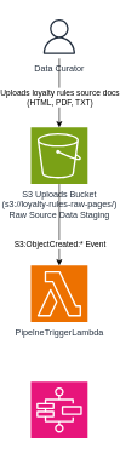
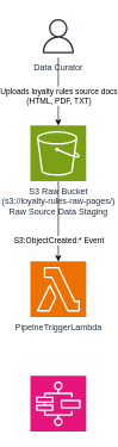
  <mxCell id="0" />
  <mxCell id="1" parent="0" />
  <mxCell id="2" value="Data Curator" style="sketch=0;outlineConnect=0;fontColor=#232F3E;gradientColor=none;strokeColor=#232F3E;fillColor=#ffffff;dashed=0;verticalLabelPosition=bottom;verticalAlign=top;align=center;html=1;fontSize=12;fontStyle=0;aspect=fixed;shape=mxgraph.aws4.resourceIcon;resIcon=mxgraph.aws4.user;" vertex="1" parent="1"><mxGeometry x="29" y="20" width="60" height="60" as="geometry" /></mxCell>
- <mxCell id="3" value="S3 Uploads Bucket&lt;div&gt;(s3://loyalty-rules-raw-pages/)&lt;/div&gt;&lt;div&gt;Raw Source Data Staging&lt;/div&gt;" style="sketch=0;points=[[0,0,0],[0.25,0,0],[0.5,0,0],[0.75,0,0],[1,0,0],[0,1,0],[0.25,1,0],[0.5,1,0],[0.75,1,0],[1,1,0],[0,0.25,0],[0,0.5,0],[0,0.75,0],[1,0.25,0],[1,0.5,0],[1,0.75,0]];outlineConnect=0;fontColor=#232F3E;fillColor=#7AA116;strokeColor=#ffffff;dashed=0;verticalLabelPosition=bottom;verticalAlign=top;align=center;html=1;fontSize=12;fontStyle=0;aspect=fixed;shape=mxgraph.aws4.resourceIcon;resIcon=mxgraph.aws4.s3;" vertex="1" parent="1"><mxGeometry x="20" y="175" width="78" height="78" as="geometry" /></mxCell>
+ <mxCell id="3" value="S3 Raw Bucket&lt;div&gt;(s3://loyalty-rules-raw-pages/)&lt;/div&gt;&lt;div&gt;Raw Source Data Staging&lt;/div&gt;" style="sketch=0;points=[[0,0,0],[0.25,0,0],[0.5,0,0],[0.75,0,0],[1,0,0],[0,1,0],[0.25,1,0],[0.5,1,0],[0.75,1,0],[1,1,0],[0,0.25,0],[0,0.5,0],[0,0.75,0],[1,0.25,0],[1,0.5,0],[1,0.75,0]];outlineConnect=0;fontColor=#232F3E;fillColor=#7AA116;strokeColor=#ffffff;dashed=0;verticalLabelPosition=bottom;verticalAlign=top;align=center;html=1;fontSize=12;fontStyle=0;aspect=fixed;shape=mxgraph.aws4.resourceIcon;resIcon=mxgraph.aws4.s3;" vertex="1" parent="1"><mxGeometry x="20" y="175" width="78" height="78" as="geometry" /></mxCell>
  <mxCell id="4" value="" style="endArrow=classic;html=1;rounded=0;entryX=0.5;entryY=0;entryDx=0;entryDy=0;entryPerimeter=0;" edge="1" parent="1" source="2" target="3"><mxGeometry width="50" height="50" relative="1" as="geometry"><mxPoint x="39" y="335" as="sourcePoint" /><mxPoint x="89" y="285" as="targetPoint" /></mxGeometry></mxCell>
  <mxCell id="5" value="Uploads loyalty rules source docs&lt;br&gt;(HTML, PDF, TXT)" style="edgeLabel;html=1;align=center;verticalAlign=middle;resizable=0;points=[];" vertex="1" connectable="0" parent="4"><mxGeometry x="-0.075" relative="1" as="geometry"><mxPoint y="9" as="offset" /></mxGeometry></mxCell>
  <mxCell id="6" value="PipelneTriggerLambda" style="sketch=0;points=[[0,0,0],[0.25,0,0],[0.5,0,0],[0.75,0,0],[1,0,0],[0,1,0],[0.25,1,0],[0.5,1,0],[0.75,1,0],[1,1,0],[0,0.25,0],[0,0.5,0],[0,0.75,0],[1,0.25,0],[1,0.5,0],[1,0.75,0]];outlineConnect=0;fontColor=#232F3E;fillColor=#ED7100;strokeColor=#ffffff;dashed=0;verticalLabelPosition=bottom;verticalAlign=top;align=center;html=1;fontSize=12;fontStyle=0;aspect=fixed;shape=mxgraph.aws4.resourceIcon;resIcon=mxgraph.aws4.lambda;" vertex="1" parent="1"><mxGeometry x="20" y="365" width="78" height="78" as="geometry" /></mxCell>
  <mxCell id="7" value="" style="endArrow=classic;html=1;rounded=0;exitX=0.5;exitY=1;exitDx=0;exitDy=0;exitPerimeter=0;entryX=0.5;entryY=0;entryDx=0;entryDy=0;entryPerimeter=0;" edge="1" parent="1" source="3" target="6"><mxGeometry width="50" height="50" relative="1" as="geometry"><mxPoint x="-151" y="475" as="sourcePoint" /><mxPoint x="59" y="345" as="targetPoint" /></mxGeometry></mxCell>
  <mxCell id="8" value="S3:ObjectCreated:* Event" style="edgeLabel;html=1;align=center;verticalAlign=middle;resizable=0;points=[];" vertex="1" connectable="0" parent="7"><mxGeometry x="0.176" y="-2" relative="1" as="geometry"><mxPoint x="2" y="16" as="offset" /></mxGeometry></mxCell>
  <mxCell id="9" value="" style="sketch=0;points=[[0,0,0],[0.25,0,0],[0.5,0,0],[0.75,0,0],[1,0,0],[0,1,0],[0.25,1,0],[0.5,1,0],[0.75,1,0],[1,1,0],[0,0.25,0],[0,0.5,0],[0,0.75,0],[1,0.25,0],[1,0.5,0],[1,0.75,0]];outlineConnect=0;fontColor=#232F3E;fillColor=#E7157B;strokeColor=#ffffff;dashed=0;verticalLabelPosition=bottom;verticalAlign=top;align=center;html=1;fontSize=12;fontStyle=0;aspect=fixed;shape=mxgraph.aws4.resourceIcon;resIcon=mxgraph.aws4.step_functions;" vertex="1" parent="1"><mxGeometry x="20" y="525" width="78" height="78" as="geometry" /></mxCell>
